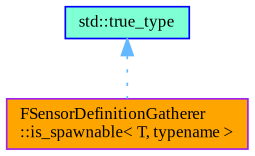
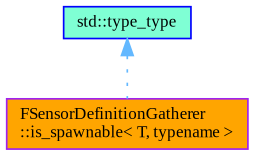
  digraph {
    rankdir=TB
    fontname="Liberation Serif"
    node [fontname="Liberation Serif" fontsize=10 shape=box style=filled]
-   n1 [color=blue fillcolor=aquamarine height=0.2 label="std::true_type" width=0.4]
+   n1 [color=blue fillcolor=aquamarine height=0.2 label="std::type_type" width=0.4]
    n2 [color=purple fillcolor=orange height=0.2 label="FSensorDefinitionGatherer\l::is_spawnable\< T, typename \>" width=0.4]
    n1 -> n2 [color=steelblue1 dir=back fontname="Liberation Serif" fontsize=10 labelfontname=Helvetica labelfontsize=10 style=dotted]
  }
